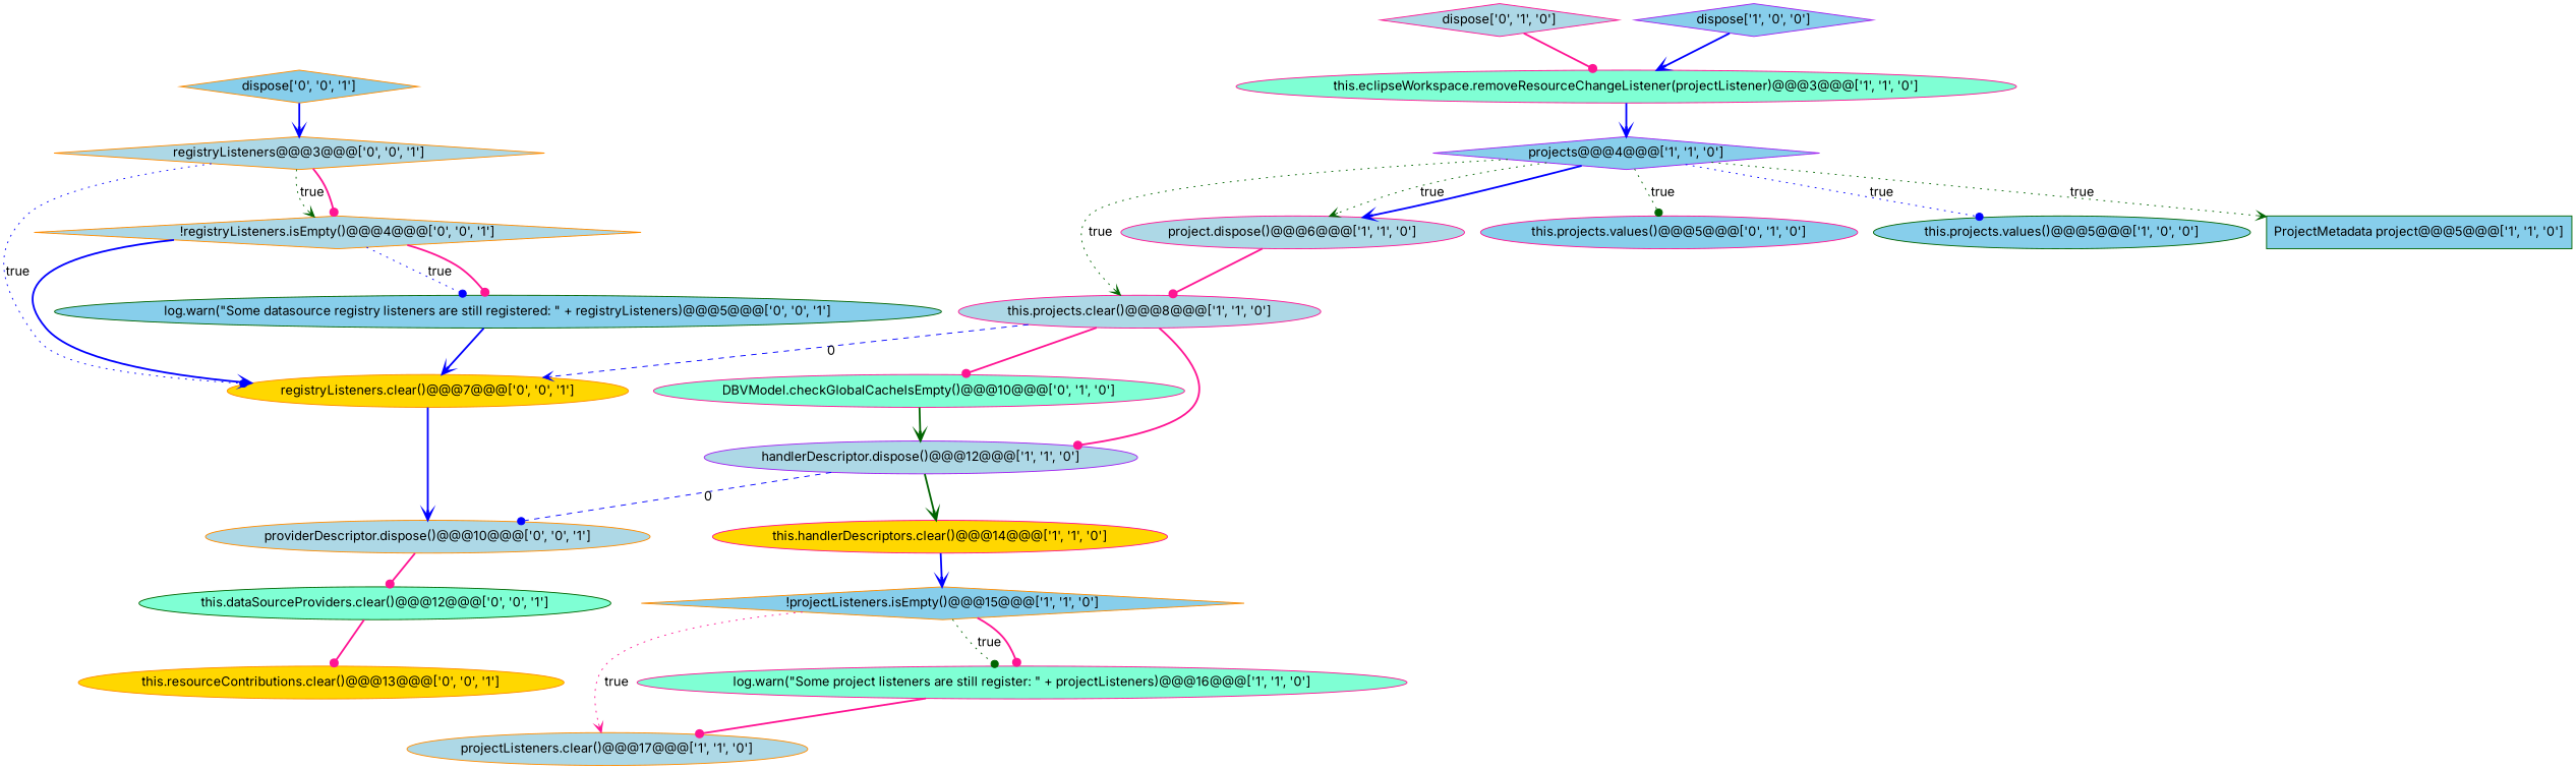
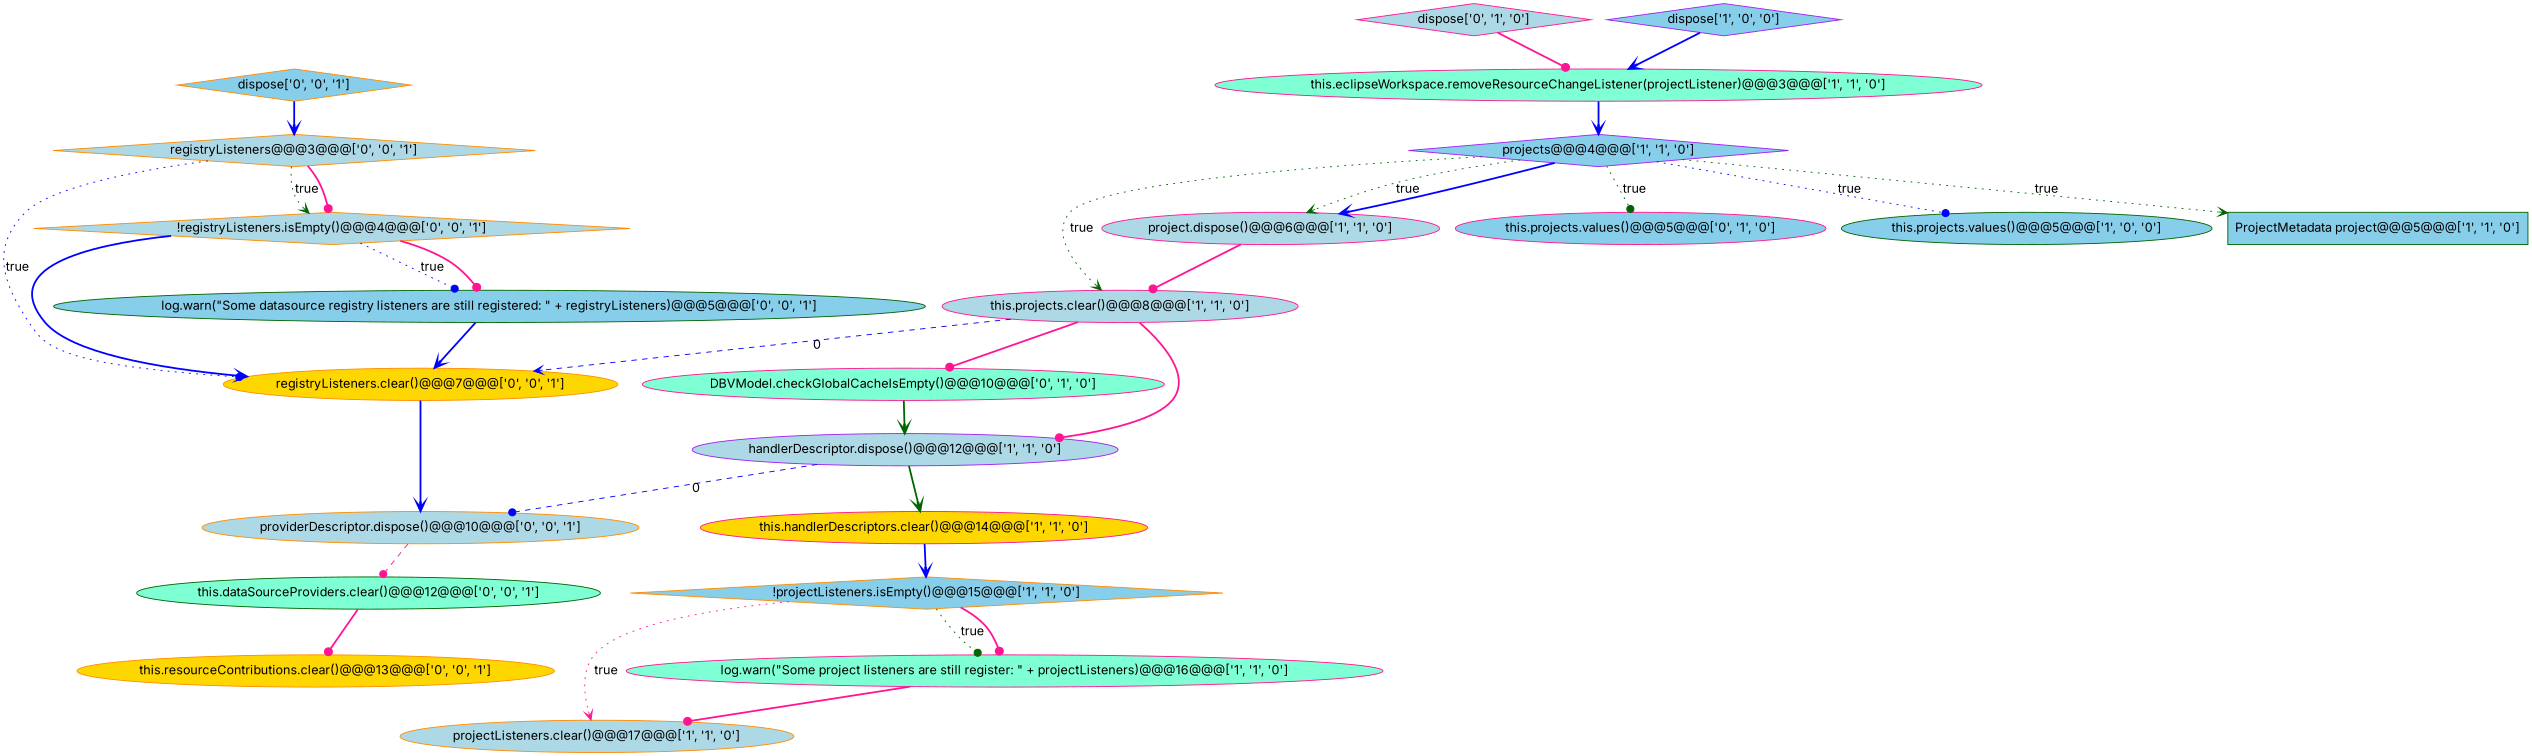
  digraph {
    fontname=Inter
    node [color=deeppink fillcolor=lightblue fontname=Inter shape=ellipse style=filled]
    edge [arrowhead=vee color=blue fontname=Inter style=bold]
    n1 [label="this.projects.clear()@@@8@@@['1', '1', '0']"]
    n2 [color=darkorange fillcolor=gold label="registryListeners.clear()@@@7@@@['0', '0', '1']"]
    n3 [fillcolor=aquamarine label="DBVModel.checkGlobalCacheIsEmpty()@@@10@@@['0', '1', '0']"]
    n4 [color=purple label="handlerDescriptor.dispose()@@@12@@@['1', '1', '0']"]
    n5 [color=darkorange label="providerDescriptor.dispose()@@@10@@@['0', '0', '1']"]
    n6 [fillcolor=gold label="this.handlerDescriptors.clear()@@@14@@@['1', '1', '0']"]
    n7 [label="dispose['0', '1', '0']" shape=diamond]
    n8 [fillcolor=aquamarine label="this.eclipseWorkspace.removeResourceChangeListener(projectListener)@@@3@@@['1', '1', '0']"]
    n9 [color=purple fillcolor=skyblue label="projects@@@4@@@['1', '1', '0']" shape=diamond]
    n10 [label="project.dispose()@@@6@@@['1', '1', '0']"]
    n11 [fillcolor=skyblue label="this.projects.values()@@@5@@@['0', '1', '0']"]
    n12 [color=darkorange label="projectListeners.clear()@@@17@@@['1', '1', '0']"]
    n13 [fillcolor=aquamarine label="log.warn(\"Some project listeners are still register: \" + projectListeners)@@@16@@@['1', '1', '0']"]
    n14 [color=darkgreen fillcolor=skyblue label="this.projects.values()@@@5@@@['1', '0', '0']"]
    n15 [color=darkgreen fillcolor=skyblue label="ProjectMetadata project@@@5@@@['1', '1', '0']" shape=box]
    n16 [color=darkgreen fillcolor=aquamarine label="this.dataSourceProviders.clear()@@@12@@@['0', '0', '1']"]
    n17 [color=darkorange fillcolor=gold label="this.resourceContributions.clear()@@@13@@@['0', '0', '1']"]
    n18 [color=darkorange fillcolor=skyblue label="!projectListeners.isEmpty()@@@15@@@['1', '1', '0']" shape=diamond]
    n19 [color=darkorange label="registryListeners@@@3@@@['0', '0', '1']" shape=diamond]
    n20 [color=darkorange label="!registryListeners.isEmpty()@@@4@@@['0', '0', '1']" shape=diamond]
    n21 [color=darkgreen fillcolor=skyblue label="log.warn(\"Some datasource registry listeners are still registered: \" + registryListeners)@@@5@@@['0', '0', '1']"]
    n22 [color=purple fillcolor=skyblue label="dispose['1', '0', '0']" shape=diamond]
    n23 [color=darkorange fillcolor=skyblue label="dispose['0', '0', '1']" shape=diamond]
    n1 -> n2 [label=0 style=dashed]
    n1 -> n3 [arrowhead=dot color=deeppink]
    n1 -> n4 [arrowhead=dot color=deeppink]
    n2 -> n5
    n3 -> n4 [color=darkgreen]
    n4 -> n5 [arrowhead=dot label=0 style=dashed]
    n4 -> n6 [color=darkgreen]
-   n5 -> n16 [arrowhead=dot color=deeppink]
+   n5 -> n16 [arrowhead=dot color=deeppink style=dashed]
    n6 -> n18
    n7 -> n8 [arrowhead=dot color=deeppink]
    n8 -> n9
    n9 -> n1 [color=darkgreen label=true style=dotted]
    n9 -> n10 [color=darkgreen label=true style=dotted]
    n9 -> n10
    n9 -> n11 [arrowhead=dot color=darkgreen label=true style=dotted]
    n9 -> n14 [arrowhead=dot label=true style=dotted]
    n9 -> n15 [color=darkgreen label=true style=dotted]
    n10 -> n1 [arrowhead=dot color=deeppink]
    n13 -> n12 [arrowhead=dot color=deeppink]
    n16 -> n17 [arrowhead=dot color=deeppink]
    n18 -> n12 [color=deeppink label=true style=dotted]
    n18 -> n13 [arrowhead=dot color=darkgreen label=true style=dotted]
    n18 -> n13 [arrowhead=dot color=deeppink]
    n19 -> n2 [arrowhead=dot label=true style=dotted]
    n19 -> n20 [color=darkgreen label=true style=dotted]
    n19 -> n20 [arrowhead=dot color=deeppink]
    n20 -> n2
    n20 -> n21 [arrowhead=dot label=true style=dotted]
    n20 -> n21 [arrowhead=dot color=deeppink]
    n21 -> n2
    n22 -> n8
    n23 -> n19
  }
